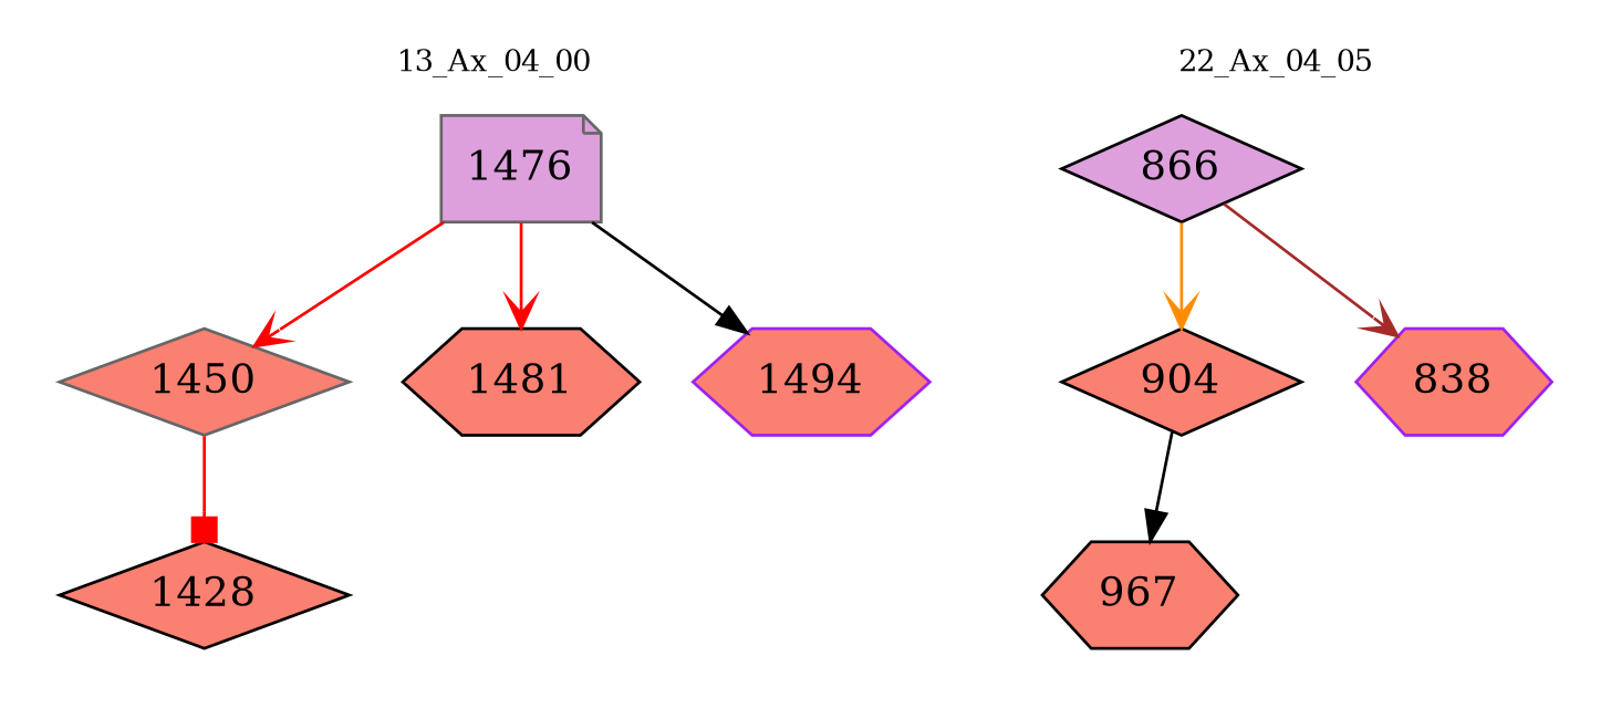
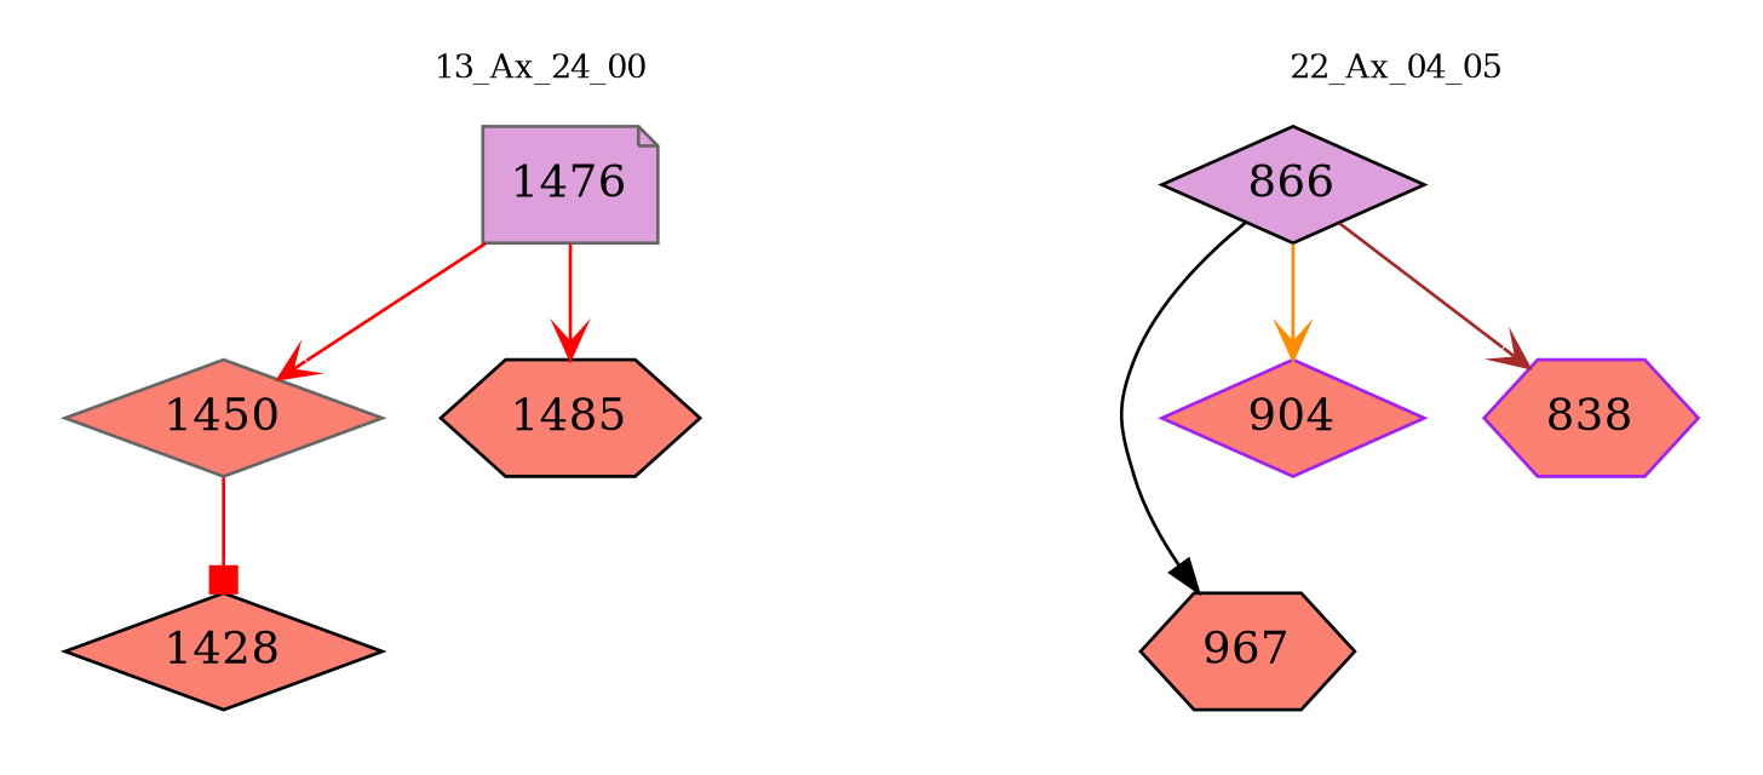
  digraph {
    node [color=black fillcolor=salmon shape=diamond style=filled]
    edge [arrowhead=vee color=red]
    n1 [color=gray40 fillcolor=plum label=1476 shape=note]
    n2 [color=gray40 label=1450]
-   n3 [label=1481 shape=hexagon]
-   n4 [color=purple label=1494 shape=hexagon]
+   n3 [label=1485 shape=hexagon]
    n5 [label=1428]
    n6 [fillcolor=plum label=866]
    n7 [label=967 shape=hexagon]
-   n8 [label=904]
+   n8 [color=purple label=904]
    n9 [color=purple label=838 shape=hexagon]
    subgraph cluster_1 {
      color=white
      fontsize=10
-     label="13_Ax_04_00"
+     label="13_Ax_24_00"
      n1
      n2
      n3
-     n4
      n5
    }
    subgraph cluster_2 {
      color=white
      fontsize=10
      label="22_Ax_04_05"
      n6
      n7
      n8
      n9
    }
    n1 -> n2
    n1 -> n3
-   n1 -> n4 [arrowhead=normal color=black]
    n2 -> n5 [arrowhead=box]
-   n8 -> n7 [arrowhead=normal color=black]
+   n6 -> n7 [arrowhead=normal color=black]
    n6 -> n8 [color=darkorange]
    n6 -> n9 [color=brown]
  }
